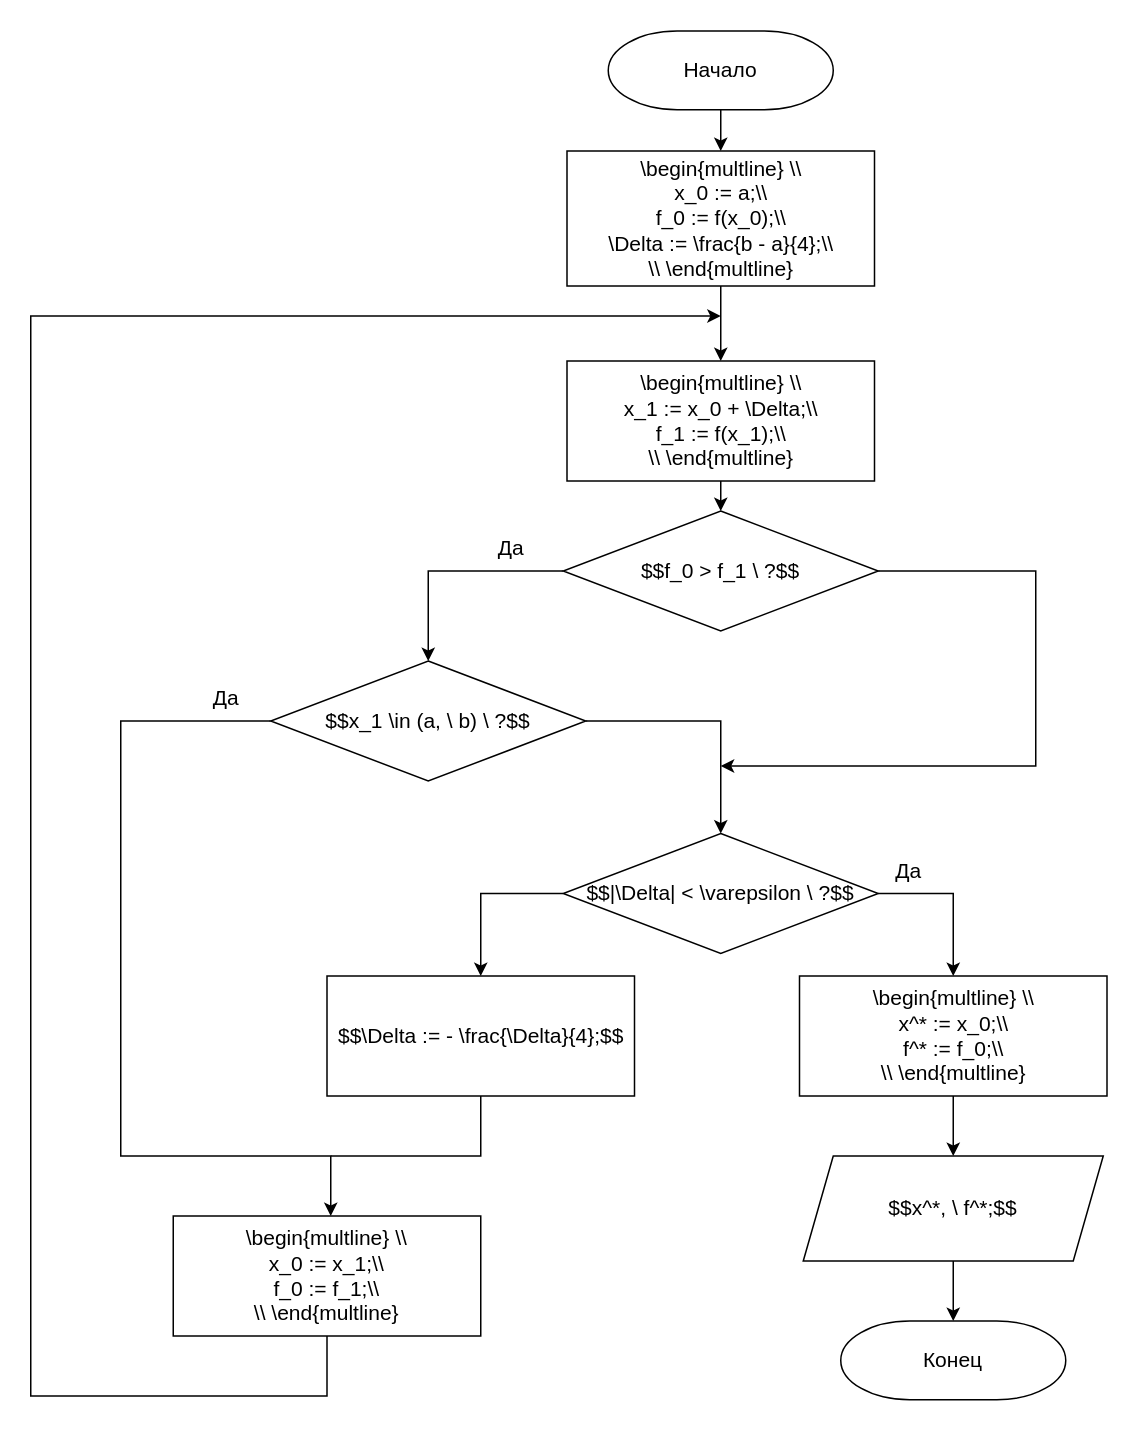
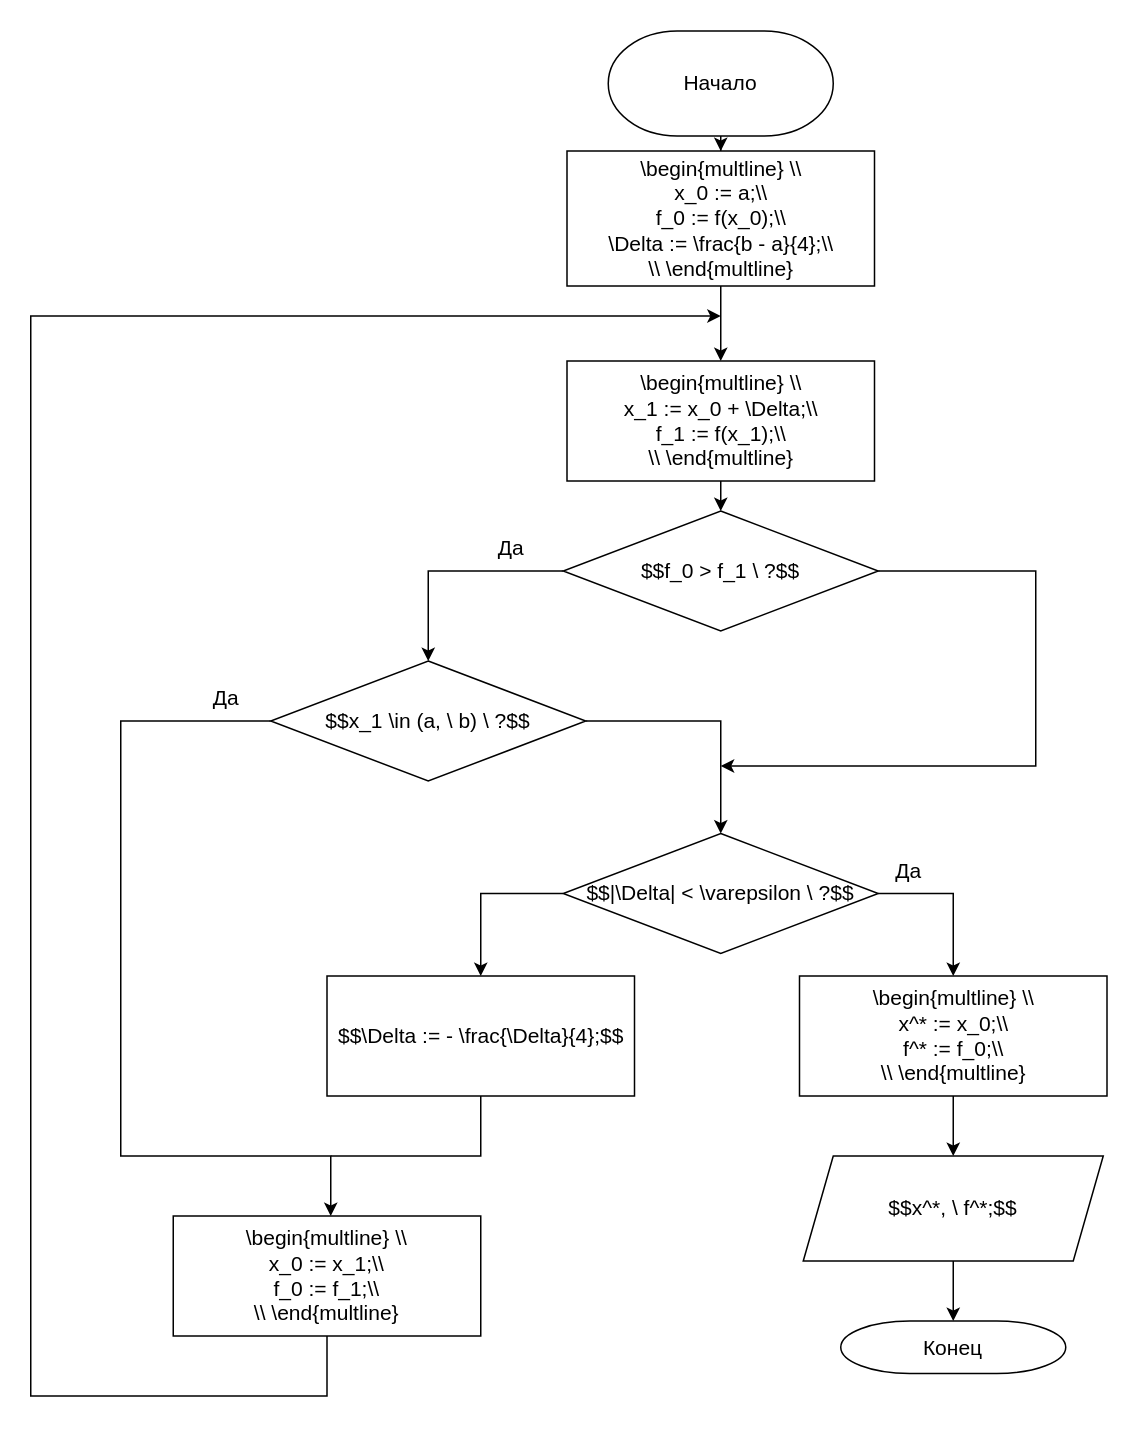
  <mxCell id="0" />
  <mxCell id="1" parent="0" />
  <mxCell id="2" style="edgeStyle=orthogonalEdgeStyle;rounded=0;html=1;entryX=0.5;entryY=0;entryDx=0;entryDy=0;fontSize=14;endArrow=classic;endFill=1;" edge="1" parent="1" source="3" target="5"><mxGeometry relative="1" as="geometry" /></mxCell>
- <mxCell id="3" value="&lt;font style=&quot;font-size: 14px;&quot;&gt;Начало&lt;/font&gt;" style="strokeWidth=1;html=1;shape=mxgraph.flowchart.terminator;whiteSpace=wrap;strokeColor=default;gradientColor=none;" parent="1" vertex="1"><mxGeometry x="405" y="20" width="150" height="52.5" as="geometry" /></mxCell>
+ <mxCell id="3" value="&lt;font style=&quot;font-size: 14px;&quot;&gt;Начало&lt;/font&gt;" style="strokeWidth=1;html=1;shape=mxgraph.flowchart.terminator;whiteSpace=wrap;strokeColor=default;gradientColor=none;" parent="1" vertex="1"><mxGeometry x="405" y="20" width="150" height="70" as="geometry" /></mxCell>
  <mxCell id="4" style="edgeStyle=orthogonalEdgeStyle;rounded=0;html=1;exitX=0.5;exitY=1;exitDx=0;exitDy=0;entryX=0.5;entryY=0;entryDx=0;entryDy=0;" parent="1" source="5" target="7" edge="1"><mxGeometry relative="1" as="geometry" /></mxCell>
  <mxCell id="5" value="&lt;font style=&quot;font-size: 14px;&quot;&gt;\begin{multline} \\&lt;br&gt;x_0 := a;\\&lt;br&gt;f_0 := f(x_0);\\&lt;br&gt;\Delta := \frac{b - a}{4};\\&lt;br&gt;\\ \end{multline}&lt;/font&gt;" style="rounded=0;whiteSpace=wrap;html=1;strokeColor=default;strokeWidth=1;fontSize=12;gradientColor=none;" parent="1" vertex="1"><mxGeometry x="377.5" y="100" width="205" height="90" as="geometry" /></mxCell>
  <mxCell id="6" style="edgeStyle=orthogonalEdgeStyle;rounded=0;html=1;exitX=0.5;exitY=1;exitDx=0;exitDy=0;entryX=0.5;entryY=0;entryDx=0;entryDy=0;" parent="1" source="7" target="11" edge="1"><mxGeometry relative="1" as="geometry"><mxPoint x="480" y="330" as="targetPoint" /></mxGeometry></mxCell>
  <mxCell id="7" value="&lt;font style=&quot;font-size: 14px;&quot;&gt;\begin{multline} \\&lt;br&gt;x_1 := x_0 + \Delta;\\&lt;br&gt;f_1 := f(x_1);\\&lt;br&gt;\\ \end{multline}&lt;/font&gt;" style="rounded=0;whiteSpace=wrap;html=1;strokeColor=default;strokeWidth=1;fontSize=12;gradientColor=none;" parent="1" vertex="1"><mxGeometry x="377.5" y="240" width="205" height="80" as="geometry" /></mxCell>
  <mxCell id="8" style="edgeStyle=orthogonalEdgeStyle;rounded=0;orthogonalLoop=1;jettySize=auto;html=1;exitX=0.5;exitY=1;exitDx=0;exitDy=0;entryX=0.5;entryY=0;entryDx=0;entryDy=0;" parent="1" edge="1"><mxGeometry relative="1" as="geometry"><mxPoint x="480" y="440" as="sourcePoint" /><mxPoint x="480" y="440" as="targetPoint" /></mxGeometry></mxCell>
  <mxCell id="9" style="edgeStyle=orthogonalEdgeStyle;html=1;exitX=0;exitY=0.5;exitDx=0;exitDy=0;entryX=0.5;entryY=0;entryDx=0;entryDy=0;rounded=0;" edge="1" parent="1" source="11" target="16"><mxGeometry relative="1" as="geometry" /></mxCell>
  <mxCell id="10" style="edgeStyle=orthogonalEdgeStyle;rounded=0;html=1;exitX=1;exitY=0.5;exitDx=0;exitDy=0;endArrow=classic;endFill=1;" edge="1" parent="1" source="11"><mxGeometry relative="1" as="geometry"><mxPoint x="480" y="510" as="targetPoint" /><Array as="points"><mxPoint x="690" y="380" /><mxPoint x="690" y="510" /><mxPoint x="480" y="510" /></Array></mxGeometry></mxCell>
  <mxCell id="11" value="&lt;font style=&quot;font-size: 14px;&quot;&gt;$$f_0 &amp;gt; f_1 \ ?$$&lt;/font&gt;" style="rhombus;whiteSpace=wrap;html=1;" parent="1" vertex="1"><mxGeometry x="375" y="340" width="210" height="80" as="geometry" /></mxCell>
- <mxCell id="12" value="&lt;font style=&quot;font-size: 14px;&quot;&gt;Конец&lt;/font&gt;" style="strokeWidth=1;html=1;shape=mxgraph.flowchart.terminator;whiteSpace=wrap;strokeColor=default;gradientColor=none;" parent="1" vertex="1"><mxGeometry x="560" y="880" width="150" height="52.5" as="geometry" /></mxCell>
+ <mxCell id="12" value="&lt;font style=&quot;font-size: 14px;&quot;&gt;Конец&lt;/font&gt;" style="strokeWidth=1;html=1;shape=mxgraph.flowchart.terminator;whiteSpace=wrap;strokeColor=default;gradientColor=none;" parent="1" vertex="1"><mxGeometry x="560" y="880" width="150" height="35" as="geometry" /></mxCell>
  <mxCell id="13" value="&lt;font style=&quot;font-size: 14px;&quot;&gt;\begin{multline} \\&lt;br&gt;x_0 := x_1;\\&lt;br&gt;f_0 := f_1;\\&lt;br&gt;\\ \end{multline}&lt;/font&gt;" style="rounded=0;whiteSpace=wrap;html=1;strokeColor=default;strokeWidth=1;fontSize=12;gradientColor=none;" parent="1" vertex="1"><mxGeometry x="115" y="810" width="205" height="80" as="geometry" /></mxCell>
  <mxCell id="14" style="edgeStyle=orthogonalEdgeStyle;rounded=0;html=1;exitX=0;exitY=0.5;exitDx=0;exitDy=0;" edge="1" parent="1" source="16"><mxGeometry relative="1" as="geometry"><mxPoint x="220" y="810" as="targetPoint" /><Array as="points"><mxPoint x="80" y="480" /><mxPoint x="80" y="770" /><mxPoint x="220" y="770" /><mxPoint x="220" y="810" /></Array></mxGeometry></mxCell>
  <mxCell id="15" style="edgeStyle=orthogonalEdgeStyle;rounded=0;html=1;exitX=1;exitY=0.5;exitDx=0;exitDy=0;entryX=0.5;entryY=0;entryDx=0;entryDy=0;endArrow=classic;endFill=1;" edge="1" parent="1" source="16" target="21"><mxGeometry relative="1" as="geometry" /></mxCell>
  <mxCell id="16" value="&lt;font style=&quot;font-size: 14px;&quot;&gt;$$x_1 \in (a, \ b) \ ?$$&lt;/font&gt;" style="rhombus;whiteSpace=wrap;html=1;" vertex="1" parent="1"><mxGeometry x="180" y="440" width="210" height="80" as="geometry" /></mxCell>
  <mxCell id="17" value="&lt;font style=&quot;font-size: 14px;&quot;&gt;Да&lt;/font&gt;" style="text;html=1;align=center;verticalAlign=middle;resizable=0;points=[];autosize=1;strokeColor=none;fillColor=none;" vertex="1" parent="1"><mxGeometry x="320" y="350" width="40" height="30" as="geometry" /></mxCell>
  <mxCell id="18" value="&lt;font style=&quot;font-size: 14px;&quot;&gt;Да&lt;/font&gt;" style="text;html=1;align=center;verticalAlign=middle;resizable=0;points=[];autosize=1;strokeColor=none;fillColor=none;" vertex="1" parent="1"><mxGeometry x="130" y="450" width="40" height="30" as="geometry" /></mxCell>
  <mxCell id="19" style="edgeStyle=orthogonalEdgeStyle;rounded=0;html=1;exitX=1;exitY=0.5;exitDx=0;exitDy=0;entryX=0.5;entryY=0;entryDx=0;entryDy=0;endArrow=classic;endFill=1;" edge="1" parent="1" source="21" target="26"><mxGeometry relative="1" as="geometry" /></mxCell>
  <mxCell id="20" style="edgeStyle=orthogonalEdgeStyle;rounded=0;html=1;exitX=0;exitY=0.5;exitDx=0;exitDy=0;entryX=0.5;entryY=0;entryDx=0;entryDy=0;endArrow=classic;endFill=1;" edge="1" parent="1" source="21" target="24"><mxGeometry relative="1" as="geometry" /></mxCell>
  <mxCell id="21" value="&lt;font style=&quot;font-size: 14px;&quot;&gt;$$|\Delta| &amp;lt; \varepsilon \ ?$$&lt;/font&gt;" style="rhombus;whiteSpace=wrap;html=1;" vertex="1" parent="1"><mxGeometry x="375" y="555" width="210" height="80" as="geometry" /></mxCell>
  <mxCell id="22" style="edgeStyle=orthogonalEdgeStyle;rounded=0;html=1;endArrow=classic;endFill=1;exitX=0.5;exitY=1;exitDx=0;exitDy=0;" edge="1" parent="1" source="13"><mxGeometry relative="1" as="geometry"><mxPoint x="480" y="210" as="targetPoint" /><mxPoint x="230" y="910" as="sourcePoint" /><Array as="points"><mxPoint x="218" y="930" /><mxPoint x="20" y="930" /><mxPoint x="20" y="210" /></Array></mxGeometry></mxCell>
  <mxCell id="23" style="edgeStyle=orthogonalEdgeStyle;rounded=0;html=1;exitX=0.5;exitY=1;exitDx=0;exitDy=0;fontSize=14;endArrow=none;endFill=0;" edge="1" parent="1" source="24"><mxGeometry relative="1" as="geometry"><mxPoint x="220" y="770" as="targetPoint" /><Array as="points"><mxPoint x="320" y="770" /><mxPoint x="220" y="770" /></Array></mxGeometry></mxCell>
  <mxCell id="24" value="&lt;font style=&quot;font-size: 14px;&quot;&gt;$$\Delta := - \frac{\Delta}{4};$$&lt;/font&gt;" style="rounded=0;whiteSpace=wrap;html=1;strokeColor=default;strokeWidth=1;fontSize=12;gradientColor=none;" vertex="1" parent="1"><mxGeometry x="217.5" y="650" width="205" height="80" as="geometry" /></mxCell>
  <mxCell id="25" style="edgeStyle=orthogonalEdgeStyle;rounded=0;html=1;exitX=0.5;exitY=1;exitDx=0;exitDy=0;endArrow=classic;endFill=1;" edge="1" parent="1" source="26" target="29"><mxGeometry relative="1" as="geometry" /></mxCell>
  <mxCell id="26" value="&lt;font style=&quot;font-size: 14px;&quot;&gt;\begin{multline} \\&lt;br&gt;x^* := x_0;\\&lt;br&gt;f^* := f_0;\\&lt;br&gt;\\ \end{multline}&lt;/font&gt;" style="rounded=0;whiteSpace=wrap;html=1;strokeColor=default;strokeWidth=1;fontSize=12;gradientColor=none;" vertex="1" parent="1"><mxGeometry x="532.5" y="650" width="205" height="80" as="geometry" /></mxCell>
  <mxCell id="27" value="&lt;font style=&quot;font-size: 14px;&quot;&gt;Да&lt;/font&gt;" style="text;html=1;align=center;verticalAlign=middle;resizable=0;points=[];autosize=1;strokeColor=none;fillColor=none;" vertex="1" parent="1"><mxGeometry x="585" y="565" width="40" height="30" as="geometry" /></mxCell>
  <mxCell id="28" style="edgeStyle=orthogonalEdgeStyle;rounded=0;html=1;exitX=0.5;exitY=1;exitDx=0;exitDy=0;endArrow=classic;endFill=1;" edge="1" parent="1" source="29" target="12"><mxGeometry relative="1" as="geometry" /></mxCell>
  <mxCell id="29" value="&lt;font style=&quot;font-size: 14px;&quot;&gt;$$x^*, \ f^*;$$&lt;/font&gt;" style="shape=parallelogram;perimeter=parallelogramPerimeter;whiteSpace=wrap;html=1;fixedSize=1;" vertex="1" parent="1"><mxGeometry x="535" y="770" width="200" height="70" as="geometry" /></mxCell>
